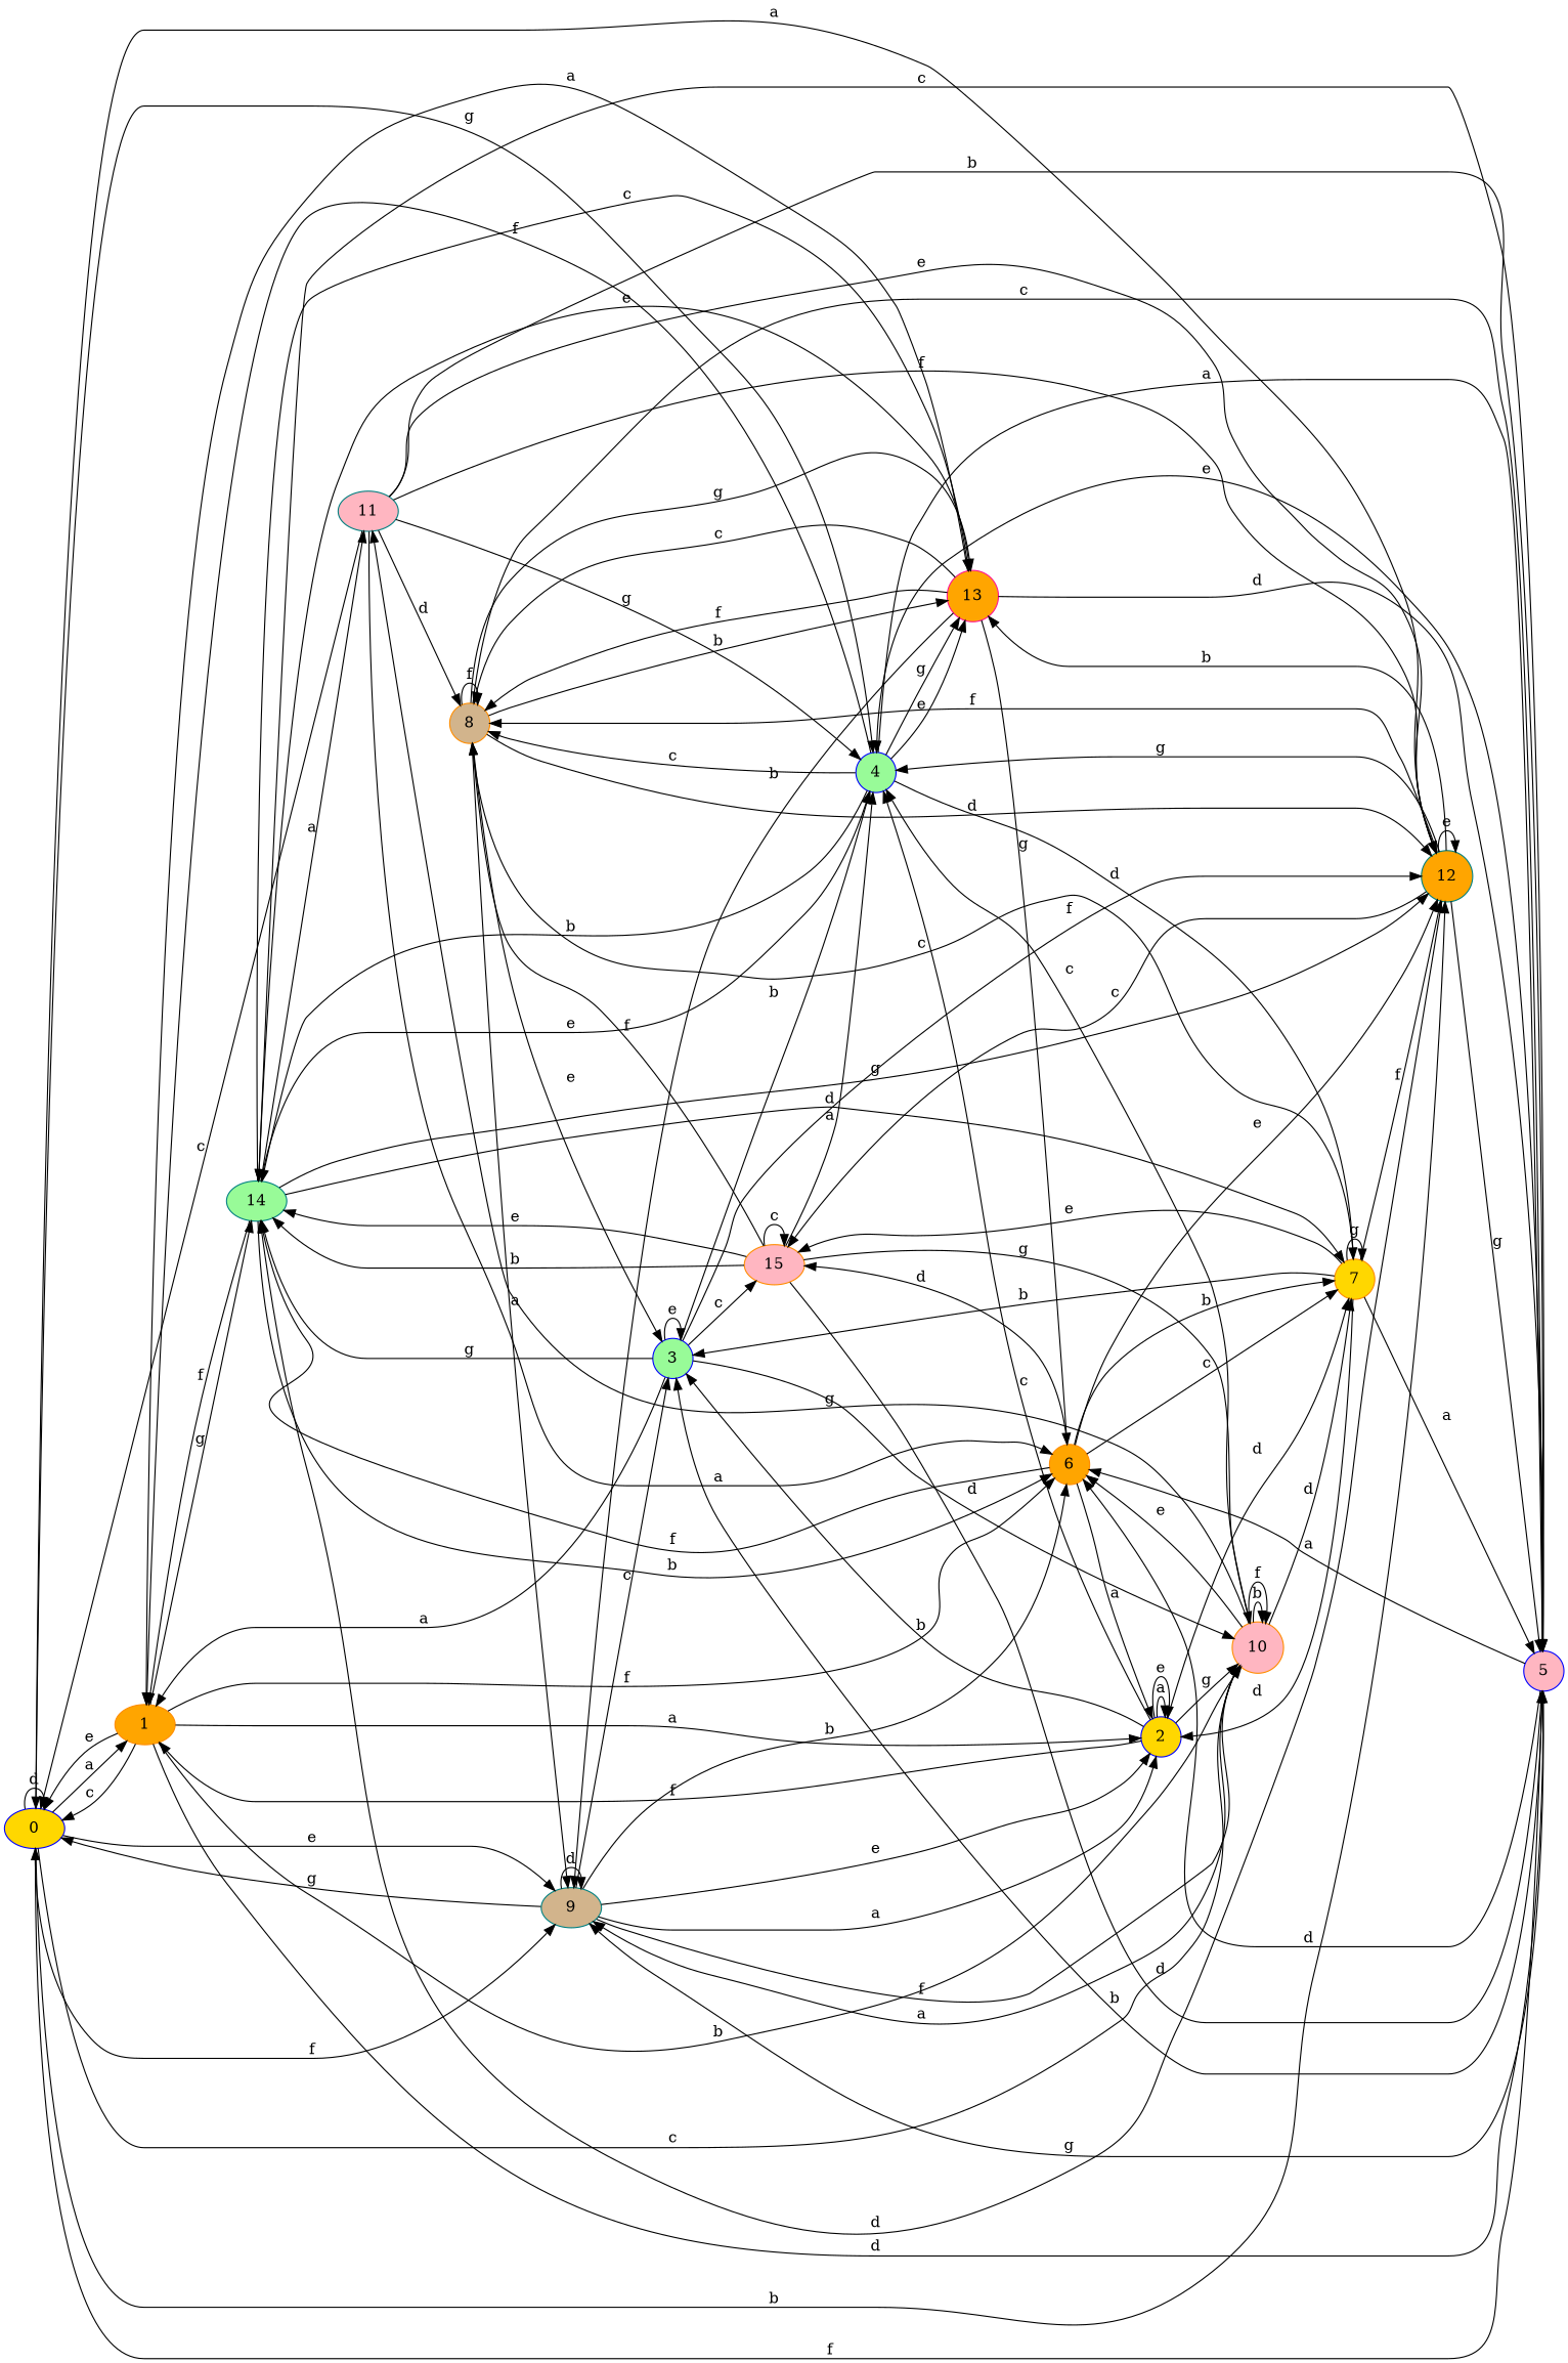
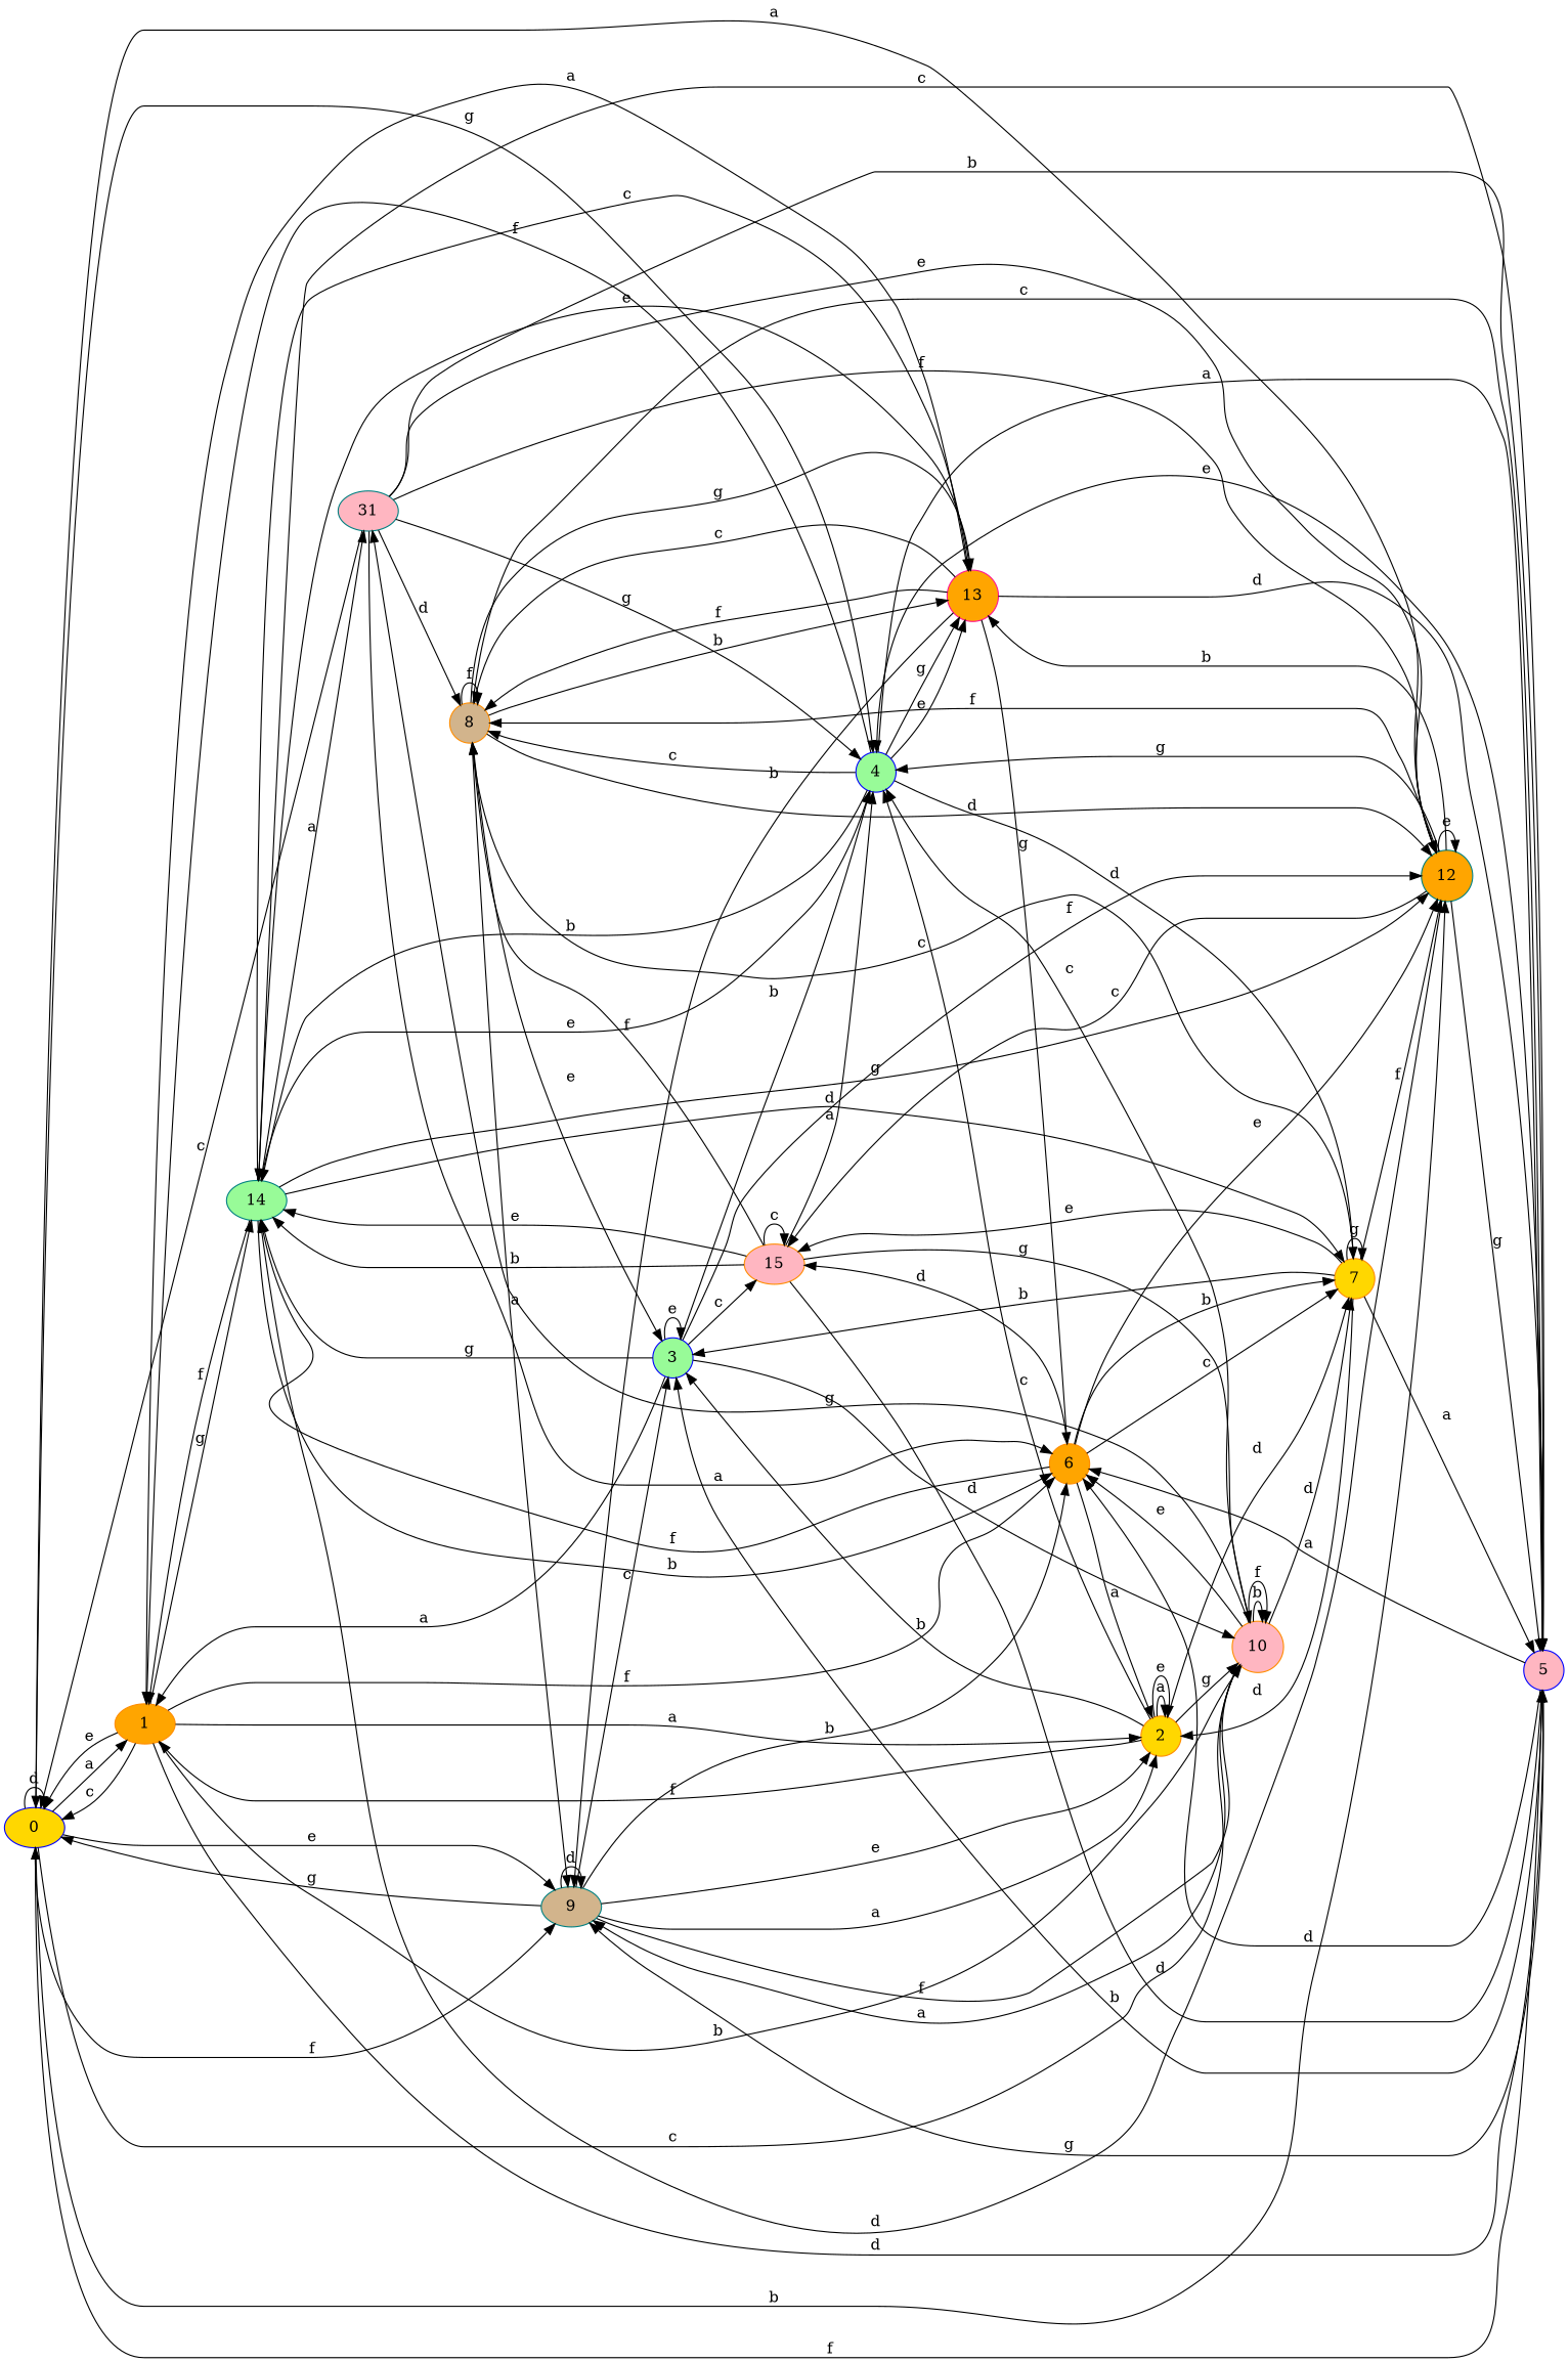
  digraph {
    rankdir=LR
    node [color=darkorange fillcolor=orange shape=circle style=filled]
    n1 [color=blue fillcolor=gold label=0 shape=ellipse]
    n2 [label=1 shape=ellipse]
    n3 [color=blue fillcolor=palegreen label=4 style="rounded,filled"]
    n4 [color=teal fillcolor=tan label=9 shape=ellipse style="rounded,filled"]
    n5 [fillcolor=lightpink label=10]
    n6 [color=teal label=12]
-   n7 [color=blue fillcolor=gold label=2]
+   n7 [fillcolor=gold label=2]
    n8 [color=blue fillcolor=lightpink label=5]
    n9 [label=6]
    n10 [color=teal fillcolor=palegreen label=14 shape=ellipse]
    n11 [fillcolor=gold label=7]
    n12 [fillcolor=tan label=8]
    n13 [color=deeppink label=13 style="rounded,filled"]
    n14 [color=blue fillcolor=palegreen label=3]
-   n15 [color=teal fillcolor=lightpink label=11 shape=ellipse]
+   n15 [color=teal fillcolor=lightpink label=31 shape=ellipse]
    n16 [fillcolor=lightpink label=15 shape=ellipse style="rounded,filled"]
    n1 -> n1 [label=d]
    n1 -> n2 [label=a]
    n1 -> n3 [label=g]
    n1 -> n4 [label=e]
    n1 -> n4 [label=f]
    n1 -> n5 [label=c]
    n1 -> n6 [label=b]
    n2 -> n1 [label=c]
    n2 -> n1 [label=e]
    n2 -> n5 [label=b]
    n2 -> n7 [label=a]
    n2 -> n8 [label=d]
    n2 -> n9 [label=f]
    n2 -> n10 [label=g]
    n3 -> n2 [label=f]
    n3 -> n8 [label=a]
    n3 -> n10 [label=b]
    n3 -> n11 [label=d]
    n3 -> n12 [label=c]
    n3 -> n13 [label=e]
    n3 -> n13 [label=g]
    n4 -> n1 [label=g]
    n4 -> n4 [label=d]
    n4 -> n5 [label=f]
    n4 -> n7 [label=a]
    n4 -> n7 [label=e]
    n4 -> n9 [label=b]
    n4 -> n14 [label=c]
    n5 -> n3 [label=c]
    n5 -> n4 [label=a]
    n5 -> n5 [label=b]
    n5 -> n5 [label=f]
    n5 -> n9 [label=e]
    n5 -> n11 [label=d]
    n5 -> n15 [label=g]
    n6 -> n1 [label=a]
    n6 -> n3 [label=g]
    n6 -> n6 [label=e]
    n6 -> n8 [label=g]
    n6 -> n10 [label=d]
    n6 -> n12 [label=f]
    n6 -> n13 [label=b]
    n6 -> n16 [label=c]
    n7 -> n2 [label=f]
    n7 -> n3 [label=c]
    n7 -> n5 [label=g]
    n7 -> n7 [label=a]
    n7 -> n7 [label=e]
    n7 -> n11 [label=d]
    n7 -> n14 [label=b]
    n8 -> n1 [label=f]
    n8 -> n3 [label=e]
    n8 -> n4 [label=g]
    n8 -> n9 [label=a]
    n8 -> n9 [label=d]
    n8 -> n10 [label=c]
    n8 -> n14 [label=b]
    n9 -> n6 [label=e]
    n9 -> n7 [label=a]
    n9 -> n10 [label=f]
    n9 -> n11 [label=b]
    n9 -> n11 [label=c]
    n9 -> n16 [label=d]
    n10 -> n2 [label=f]
    n10 -> n3 [label=e]
    n10 -> n6 [label=g]
    n10 -> n9 [label=b]
    n10 -> n11 [label=d]
    n10 -> n13 [label=c]
    n10 -> n15 [label=a]
    n11 -> n6 [label=f]
    n11 -> n7 [label=d]
    n11 -> n8 [label=a]
    n11 -> n11 [label=g]
    n11 -> n12 [label=c]
    n11 -> n14 [label=b]
    n11 -> n16 [label=e]
    n12 -> n4 [label=a]
    n12 -> n6 [label=d]
    n12 -> n8 [label=c]
    n12 -> n12 [label=f]
    n12 -> n13 [label=b]
    n12 -> n13 [label=g]
    n12 -> n14 [label=e]
    n13 -> n2 [label=a]
    n13 -> n4 [label=b]
    n13 -> n8 [label=d]
    n13 -> n9 [label=g]
    n13 -> n10 [label=e]
    n13 -> n12 [label=c]
    n13 -> n12 [label=f]
    n14 -> n2 [label=a]
    n14 -> n3 [label=b]
    n14 -> n5 [label=d]
    n14 -> n6 [label=f]
    n14 -> n10 [label=g]
    n14 -> n14 [label=e]
    n14 -> n16 [label=c]
    n15 -> n1 [label=c]
    n15 -> n3 [label=g]
    n15 -> n6 [label=e]
    n15 -> n6 [label=f]
    n15 -> n8 [label=b]
    n15 -> n9 [label=a]
    n15 -> n12 [label=d]
    n16 -> n3 [label=a]
    n16 -> n5 [label=g]
    n16 -> n8 [label=d]
    n16 -> n10 [label=b]
    n16 -> n10 [label=e]
    n16 -> n12 [label=f]
    n16 -> n16 [label=c]
  }
